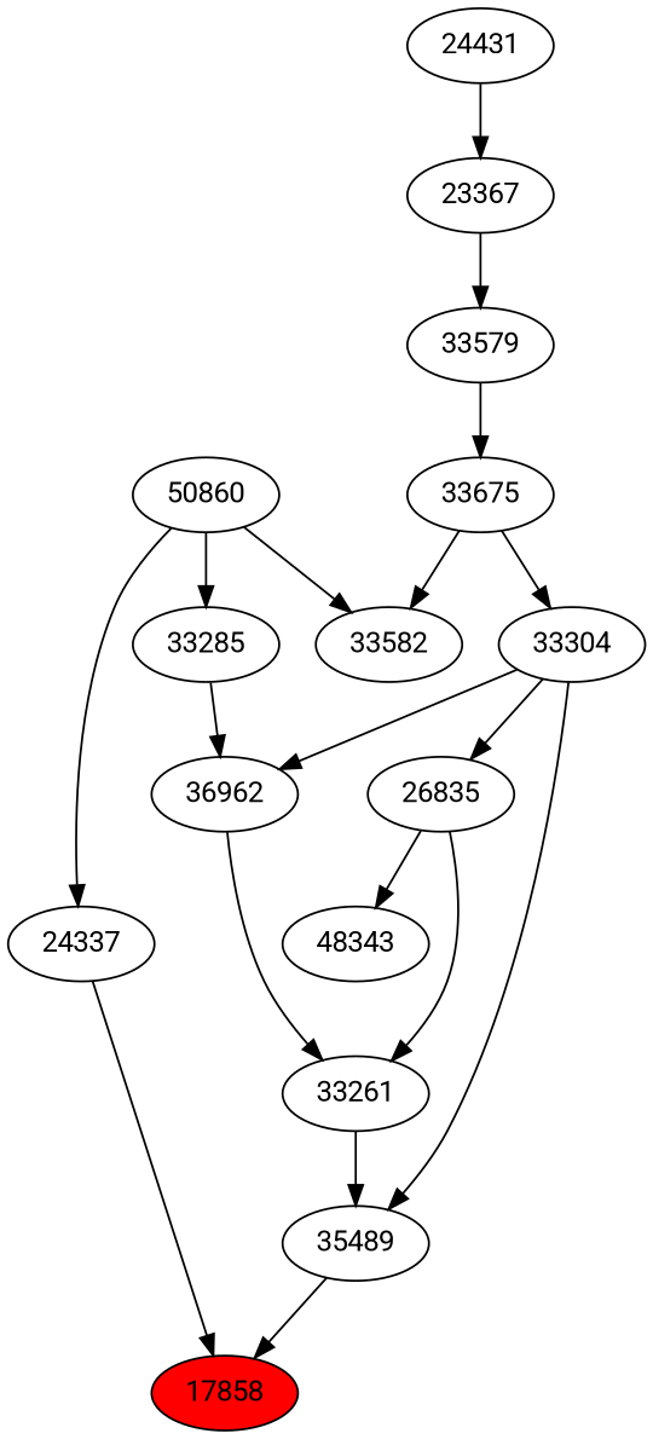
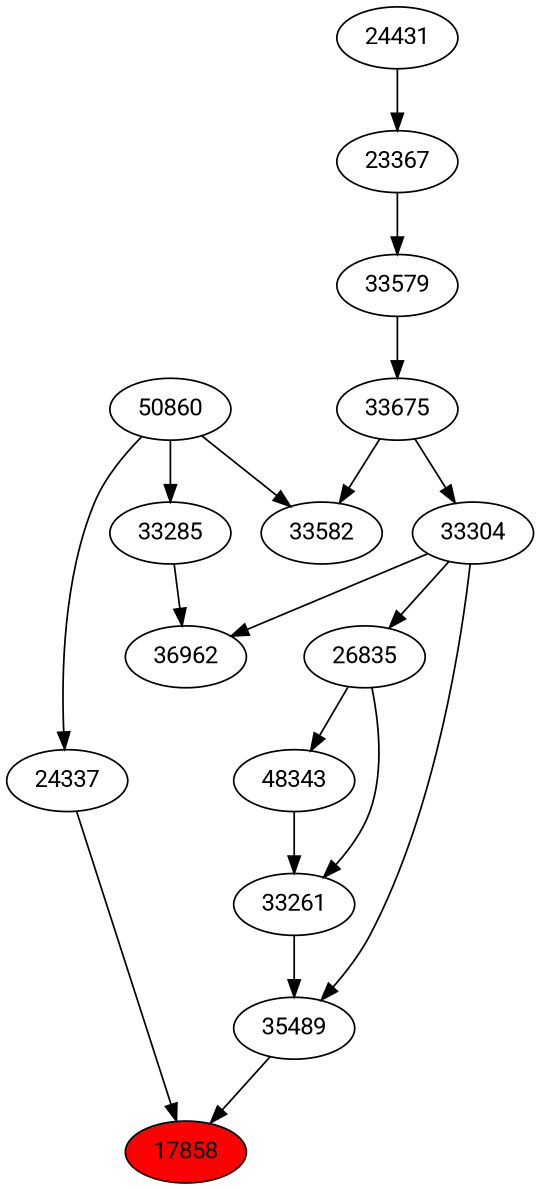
  strict digraph {
    fontname=Roboto
    node [fontname=Roboto]
    edge [fontname=Roboto]
    n1 [fillcolor=red label=17858 style=filled]
    n2 [label=35489]
    n3 [label=24337]
    n4 [label=33261]
    n5 [label=48343]
    n6 [label=50860]
    n7 [label=33285]
    n8 [label=33582]
    n9 [label=36962]
    n10 [label=26835]
    n11 [label=33304]
    n12 [label=33675]
    n13 [label=33579]
    n14 [label=23367]
    n15 [label=24431]
    n2 -> n1
    n3 -> n1
    n4 -> n2
    n6 -> n3
    n6 -> n7
    n6 -> n8
    n7 -> n9
-   n9 -> n4
+   n5 -> n4
    n10 -> n4
    n10 -> n5
    n11 -> n2
    n11 -> n9
    n11 -> n10
    n12 -> n8
    n12 -> n11
    n13 -> n12
    n14 -> n13
    n15 -> n14
  }
